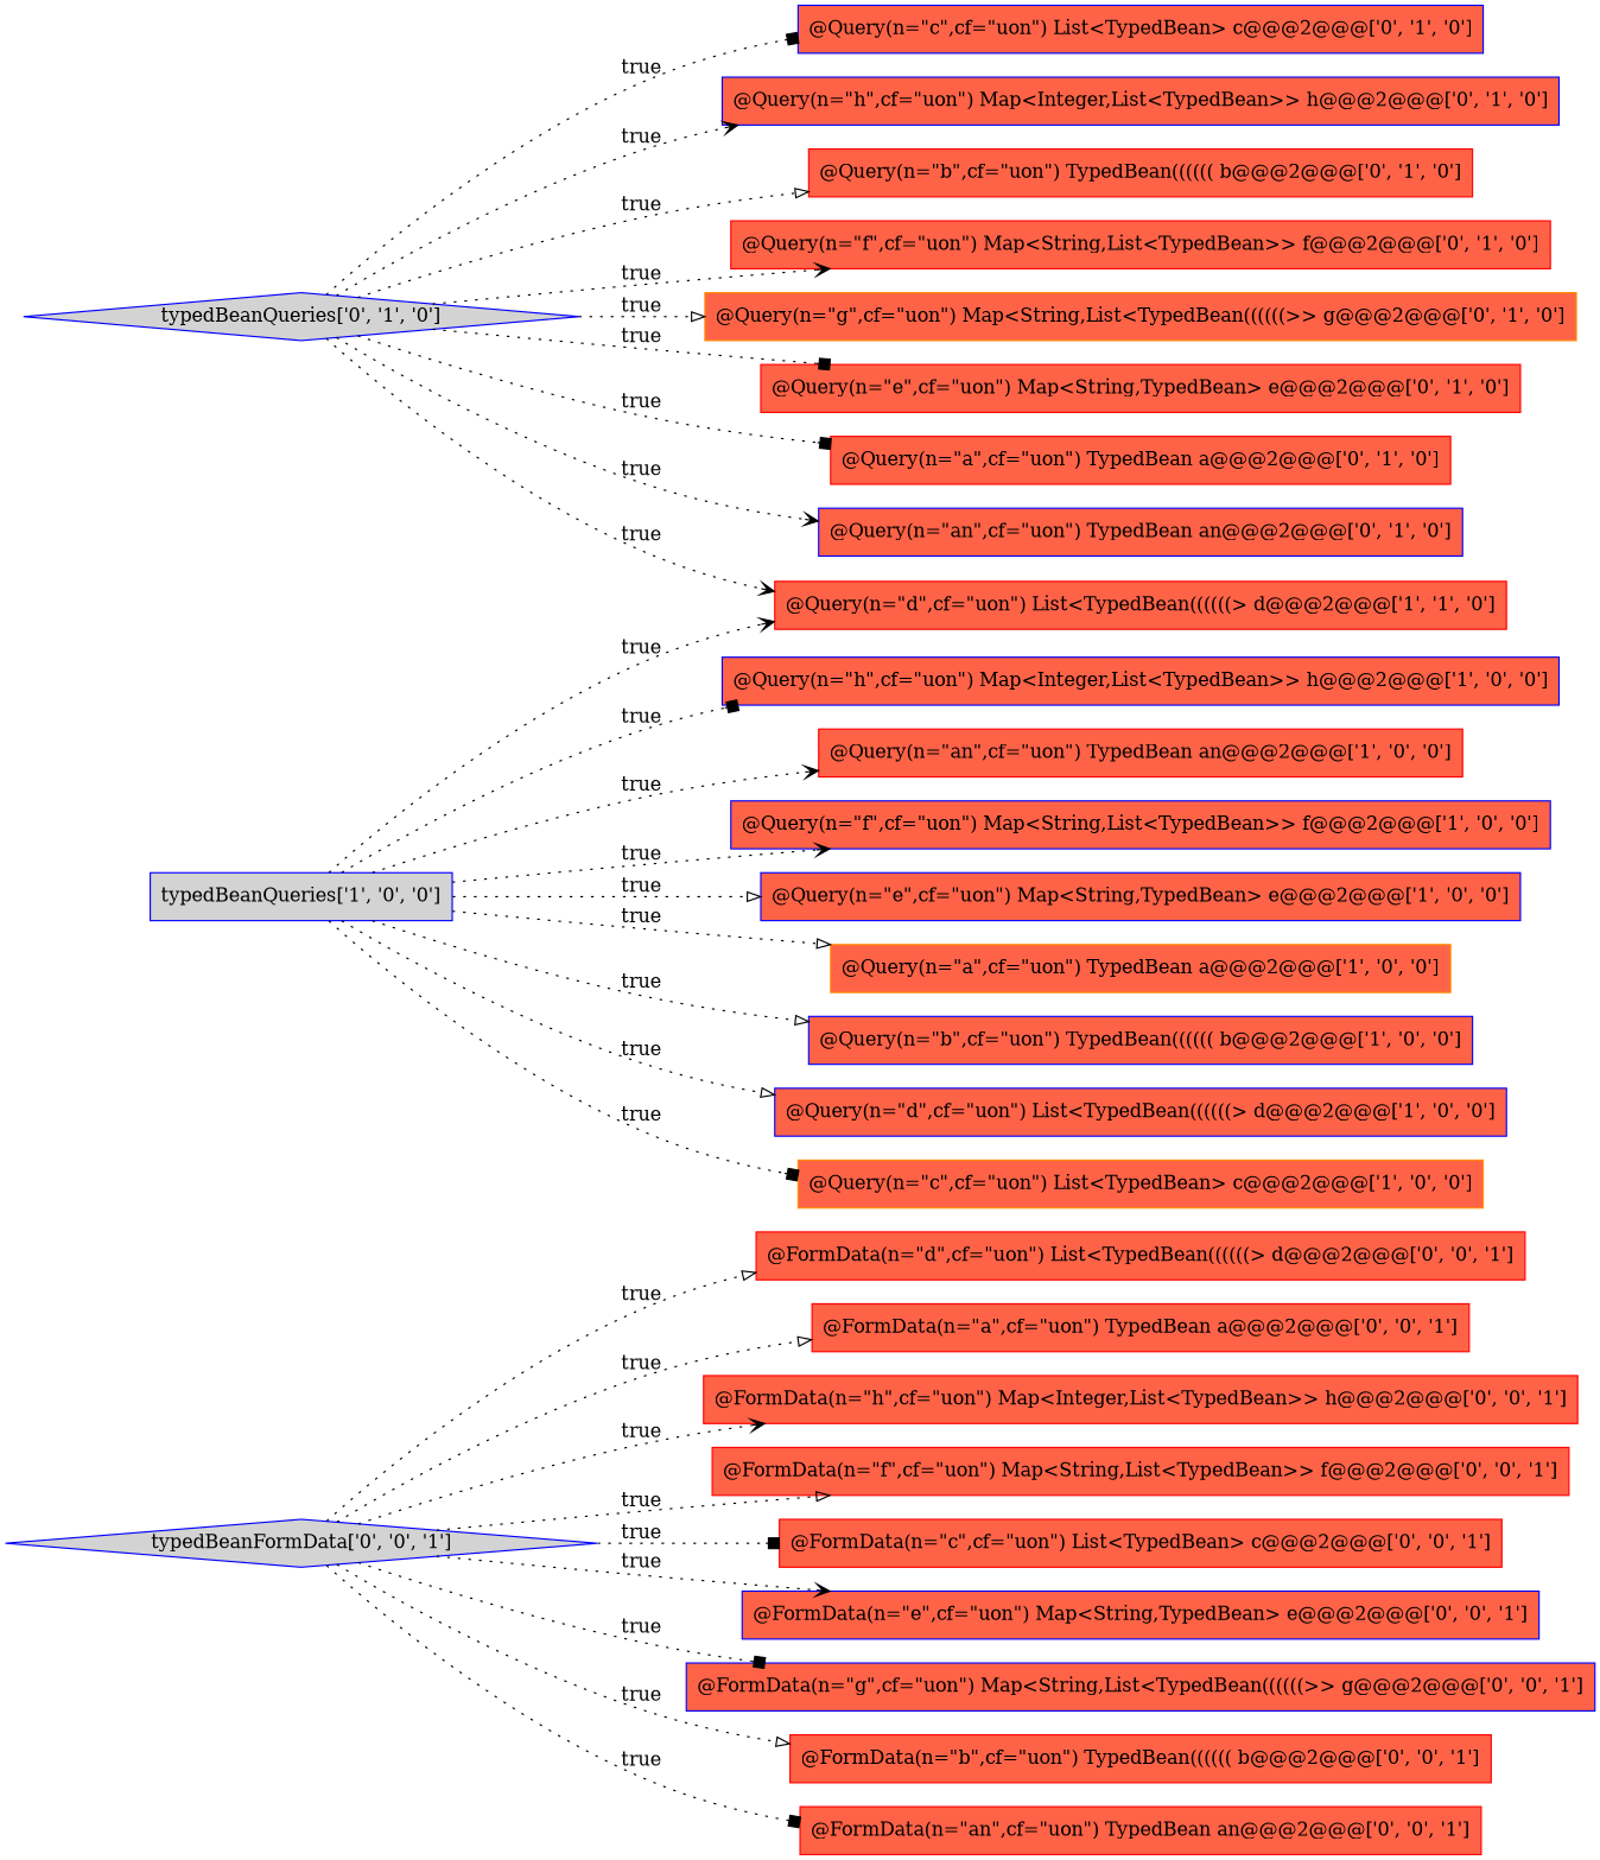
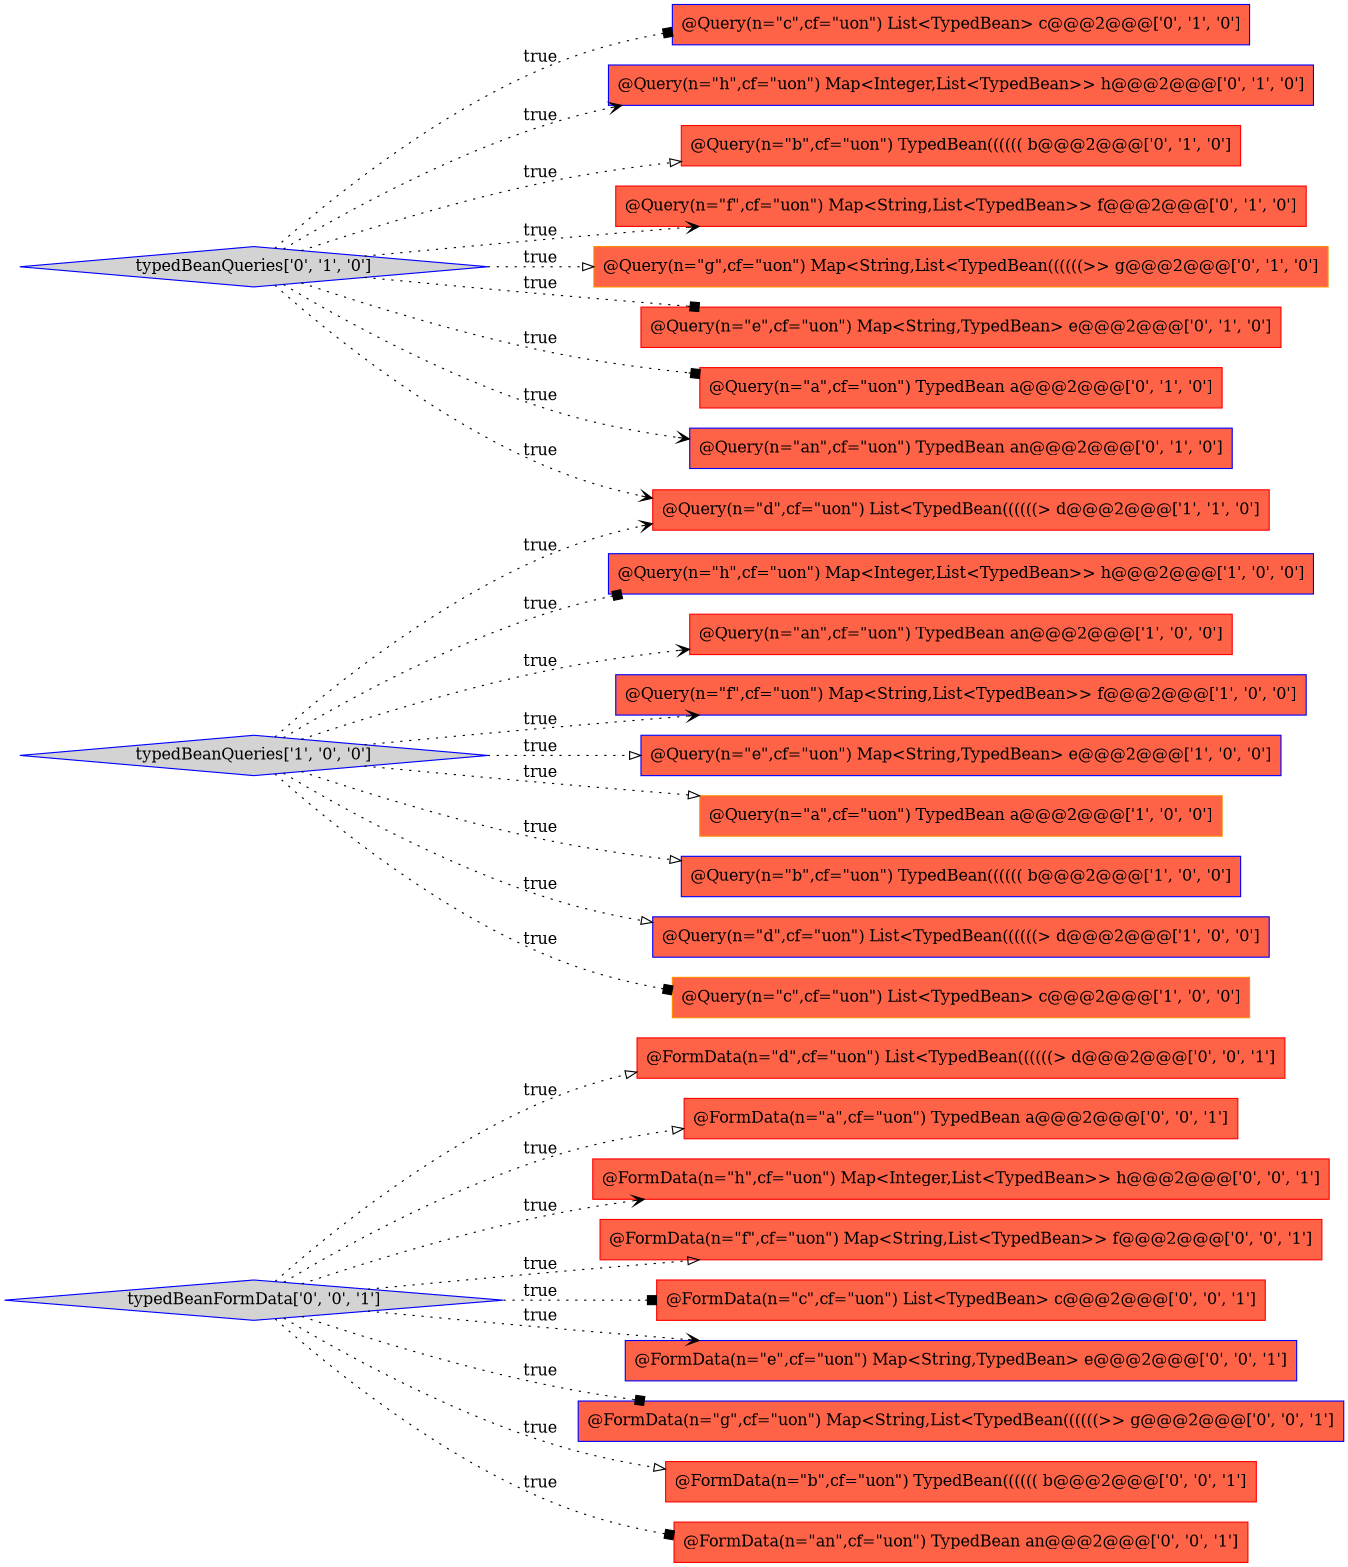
  digraph {
    rankdir=LR
    node [fillcolor=tomato shape=box style=filled color=red]
    edge [style=dotted arrowhead=onormal]
    n1 [label="@FormData(n=\"d\",cf=\"uon\") List<TypedBean((((((> d@@@2@@@['0', '0', '1']"]
    n2 [label="@Query(n=\"h\",cf=\"uon\") Map<Integer,List<TypedBean>> h@@@2@@@['1', '0', '0']" color=blue]
    n3 [label="@Query(n=\"d\",cf=\"uon\") List<TypedBean((((((> d@@@2@@@['1', '1', '0']"]
    n4 [label="@Query(n=\"c\",cf=\"uon\") List<TypedBean> c@@@2@@@['0', '1', '0']" color=blue]
    n5 [label="@FormData(n=\"a\",cf=\"uon\") TypedBean a@@@2@@@['0', '0', '1']"]
    n6 [label="@Query(n=\"e\",cf=\"uon\") Map<String,TypedBean> e@@@2@@@['1', '0', '0']" color=blue]
    n7 [label="@FormData(n=\"h\",cf=\"uon\") Map<Integer,List<TypedBean>> h@@@2@@@['0', '0', '1']"]
    n8 [label="@Query(n=\"a\",cf=\"uon\") TypedBean a@@@2@@@['1', '0', '0']" color=darkorange]
    n9 [label="@Query(n=\"b\",cf=\"uon\") TypedBean(((((( b@@@2@@@['1', '0', '0']" color=blue]
    n10 [label="@Query(n=\"h\",cf=\"uon\") Map<Integer,List<TypedBean>> h@@@2@@@['0', '1', '0']" color=blue]
    n11 [label="@FormData(n=\"f\",cf=\"uon\") Map<String,List<TypedBean>> f@@@2@@@['0', '0', '1']"]
    n12 [label="@Query(n=\"b\",cf=\"uon\") TypedBean(((((( b@@@2@@@['0', '1', '0']"]
    n13 [label="@FormData(n=\"c\",cf=\"uon\") List<TypedBean> c@@@2@@@['0', '0', '1']"]
    n14 [label="@Query(n=\"d\",cf=\"uon\") List<TypedBean((((((> d@@@2@@@['1', '0', '0']" color=blue]
    n15 [label="@Query(n=\"f\",cf=\"uon\") Map<String,List<TypedBean>> f@@@2@@@['0', '1', '0']"]
    n16 [label="@Query(n=\"g\",cf=\"uon\") Map<String,List<TypedBean((((((>> g@@@2@@@['0', '1', '0']" color=darkorange]
    n17 [label="@FormData(n=\"e\",cf=\"uon\") Map<String,TypedBean> e@@@2@@@['0', '0', '1']" color=blue]
    n18 [label="@FormData(n=\"g\",cf=\"uon\") Map<String,List<TypedBean((((((>> g@@@2@@@['0', '0', '1']" color=blue]
    n19 [label="@Query(n=\"e\",cf=\"uon\") Map<String,TypedBean> e@@@2@@@['0', '1', '0']"]
    n20 [label="@FormData(n=\"b\",cf=\"uon\") TypedBean(((((( b@@@2@@@['0', '0', '1']"]
    n21 [fillcolor=lightgray label="typedBeanFormData['0', '0', '1']" shape=diamond color=blue]
    n22 [label="@FormData(n=\"an\",cf=\"uon\") TypedBean an@@@2@@@['0', '0', '1']"]
    n23 [label="@Query(n=\"c\",cf=\"uon\") List<TypedBean> c@@@2@@@['1', '0', '0']" color=darkorange]
    n24 [fillcolor=lightgray label="typedBeanQueries['0', '1', '0']" shape=diamond color=blue]
    n25 [label="@Query(n=\"a\",cf=\"uon\") TypedBean a@@@2@@@['0', '1', '0']"]
    n26 [label="@Query(n=\"an\",cf=\"uon\") TypedBean an@@@2@@@['0', '1', '0']" color=blue]
-   n27 [fillcolor=lightgray label="typedBeanQueries['1', '0', '0']" color=blue]
+   n27 [fillcolor=lightgray label="typedBeanQueries['1', '0', '0']" shape=diamond color=blue]
    n28 [label="@Query(n=\"an\",cf=\"uon\") TypedBean an@@@2@@@['1', '0', '0']"]
    n29 [label="@Query(n=\"f\",cf=\"uon\") Map<String,List<TypedBean>> f@@@2@@@['1', '0', '0']" color=blue]
    n21 -> n1 [label=true]
    n21 -> n5 [label=true]
    n21 -> n7 [label=true arrowhead=vee]
    n21 -> n11 [label=true]
    n21 -> n13 [label=true arrowhead=box]
    n21 -> n17 [label=true arrowhead=vee]
    n21 -> n18 [label=true arrowhead=box]
    n21 -> n20 [label=true]
    n21 -> n22 [label=true arrowhead=box]
    n24 -> n3 [label=true arrowhead=vee]
    n24 -> n4 [label=true arrowhead=box]
    n24 -> n10 [label=true arrowhead=vee]
    n24 -> n12 [label=true]
    n24 -> n15 [label=true arrowhead=vee]
    n24 -> n16 [label=true]
    n24 -> n19 [label=true arrowhead=box]
    n24 -> n25 [label=true arrowhead=box]
    n24 -> n26 [label=true arrowhead=vee]
    n27 -> n2 [label=true arrowhead=box]
    n27 -> n3 [label=true arrowhead=vee]
    n27 -> n6 [label=true]
    n27 -> n8 [label=true]
    n27 -> n9 [label=true]
    n27 -> n14 [label=true]
    n27 -> n23 [label=true arrowhead=box]
    n27 -> n28 [label=true arrowhead=vee]
    n27 -> n29 [label=true arrowhead=vee]
  }
